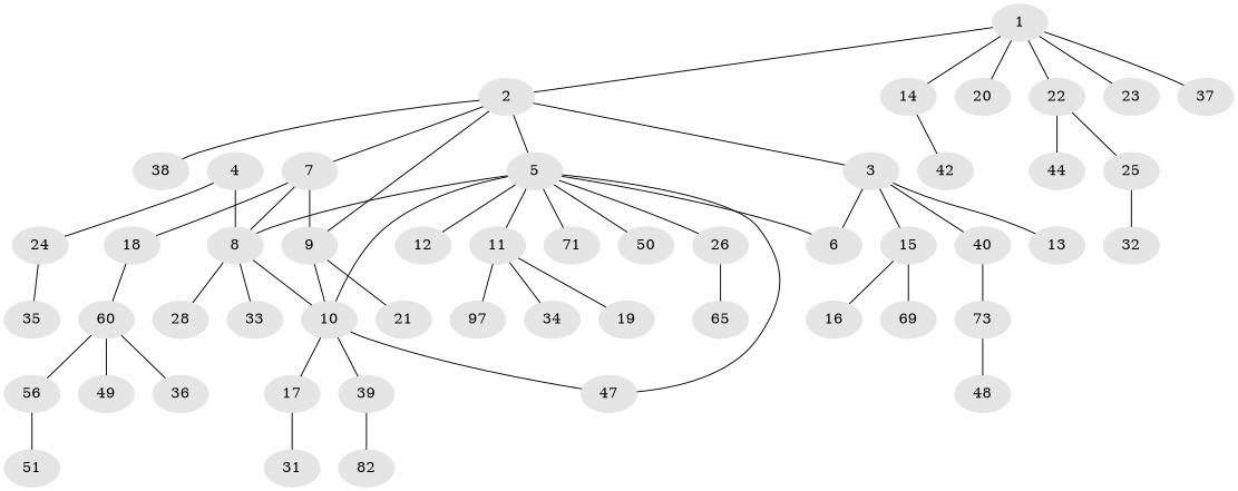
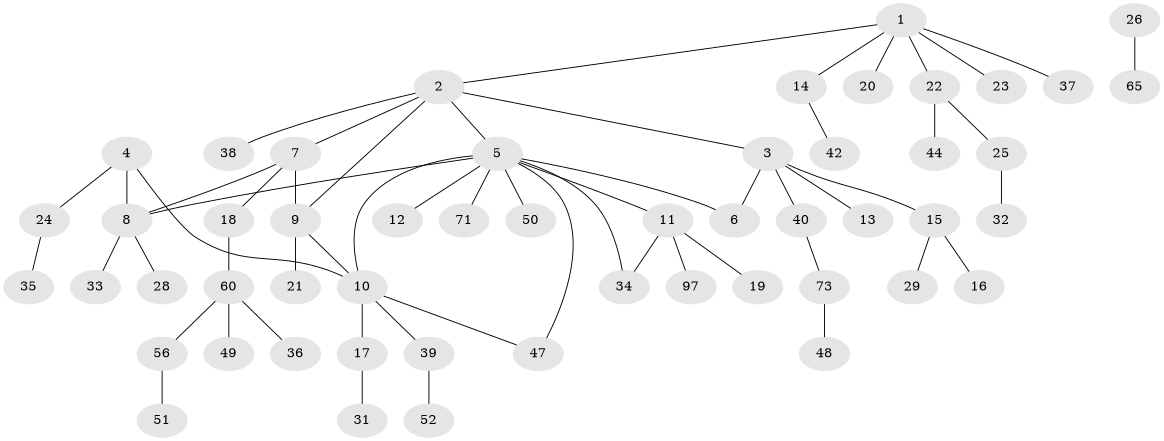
  graph {
    node [color=gray90 style=filled]
    1
    2
    14
    20
    22
    23
    37
    3
    5
    7
    9
    38
    42
    25
    44
    6
    13
    15
    40
    8
    10
    11
    12
    26
    n25 [label=71]
    47
    50
    18
    21
    4
    24
    16
-   29 [label=69]
+   29
    n34 [label=73]
    28
    33
    17
    39
    35
    19
    n41 [label=97]
    34
    n43 [label=65]
    n44 [label=60]
    31
-   52 [label=82]
+   52
    36
    n48 [label=56]
    49
    32
    51
    48
    1 -- 2
    1 -- 14
    1 -- 20
    1 -- 22
    1 -- 23
    1 -- 37
    2 -- 3
    2 -- 5
    2 -- 7
    2 -- 9
    2 -- 38
    14 -- 42
    22 -- 25
    22 -- 44
    3 -- 6
    3 -- 13
    3 -- 15
    3 -- 40
    5 -- 6
    5 -- 8
    5 -- 10
    5 -- 11
    5 -- 12
-   5 -- 26
+   5 -- 34
    5 -- n25
    5 -- 47
    5 -- 50
    7 -- 9
    7 -- 8
    7 -- 18
    9 -- 10
    9 -- 21
    25 -- 32
    15 -- 16
    15 -- 29
    40 -- n34
    8 -- 28
    8 -- 33
    10 -- 47
    10 -- 17
    10 -- 39
    11 -- 19
    11 -- n41
    11 -- 34
    26 -- n43
    18 -- n44
    4 -- 8
-   8 -- 10
+   4 -- 10
    4 -- 24
    24 -- 35
    n34 -- 48
    17 -- 31
    39 -- 52
    n44 -- 36
    n44 -- n48
    n44 -- 49
    n48 -- 51
  }
